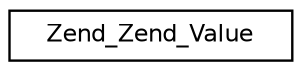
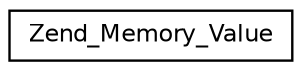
  digraph {
    rankdir=LR
-   n1 [color=black fillcolor=white fontname=Helvetica fontsize=10 height=0.2 label=Zend_Zend_Value shape=record style=filled width=0.4]
+   n1 [color=black fillcolor=white fontname=Helvetica fontsize=10 height=0.2 label=Zend_Memory_Value shape=record style=filled width=0.4]
  }
